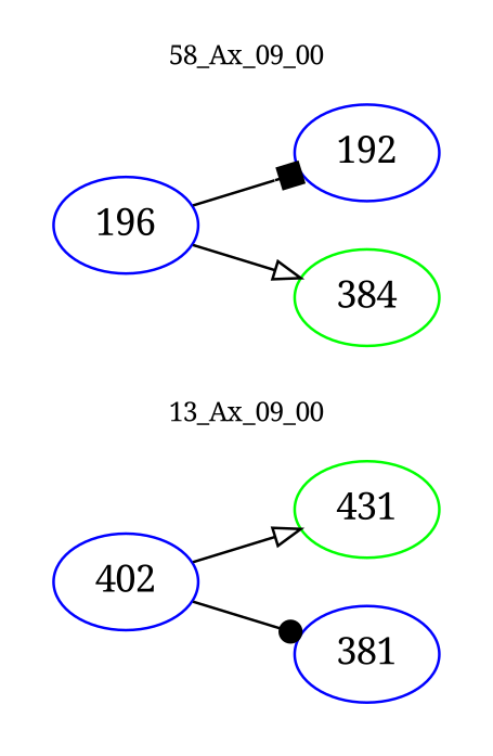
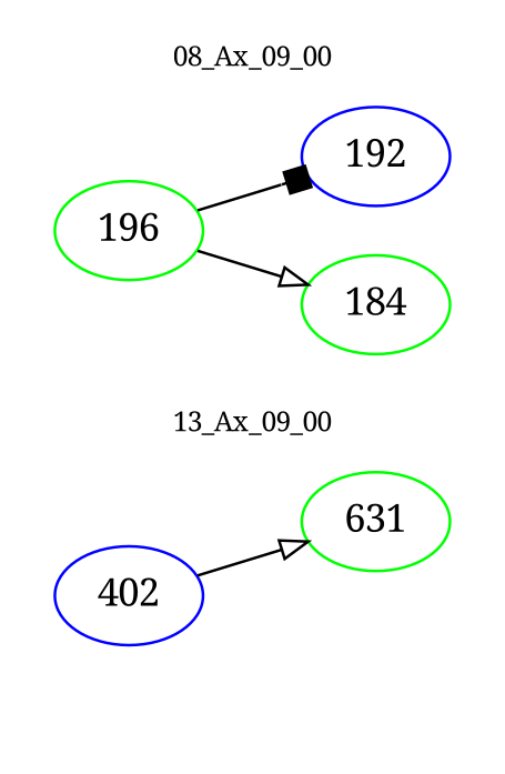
  digraph {
    fontname="Noto Serif"
    rankdir=LR
    node [color=blue fontname="Noto Serif"]
    edge [arrowhead=onormal color=black fontname="Noto Serif"]
    n1 [label=402]
-   n2 [label=381]
-   n3 [color=green label=431]
-   n4 [label=196]
-   n5 [color=green label=384]
+   n3 [color=green label=631]
+   n4 [color=green label=196]
+   n5 [color=green label=184]
    n6 [label=192]
    subgraph cluster_1 {
      color=white
      fontsize=10
      label="13_Ax_09_00"
      n1
-     n2
      n3
    }
    subgraph cluster_2 {
      color=white
      fontsize=10
-     label="58_Ax_09_00"
+     label="08_Ax_09_00"
      n4
      n5
      n6
    }
-   n1 -> n2 [arrowhead=dot]
    n1 -> n3
    n4 -> n5
    n4 -> n6 [arrowhead=box]
  }
